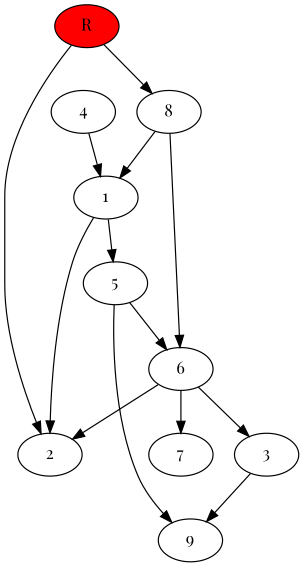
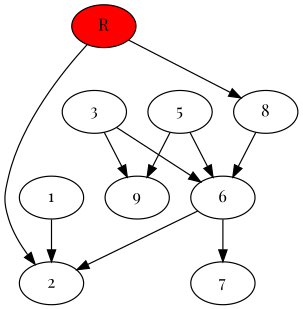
  digraph {
    fontname="Playfair Display"
    node [fontname="Playfair Display"]
    edge [fontname="Playfair Display"]
    1
    5
    2
    6
    9
    3
    7
-   4
    8
    R [fillcolor="#ff0000" style=filled]
-   1 -> 5
    1 -> 2
    5 -> 6
    5 -> 9
    6 -> 2
    6 -> 7
-   6 -> 3
+   3 -> 6
    3 -> 9
-   4 -> 1
-   8 -> 1
    8 -> 6
    R -> 2
    R -> 8
  }
